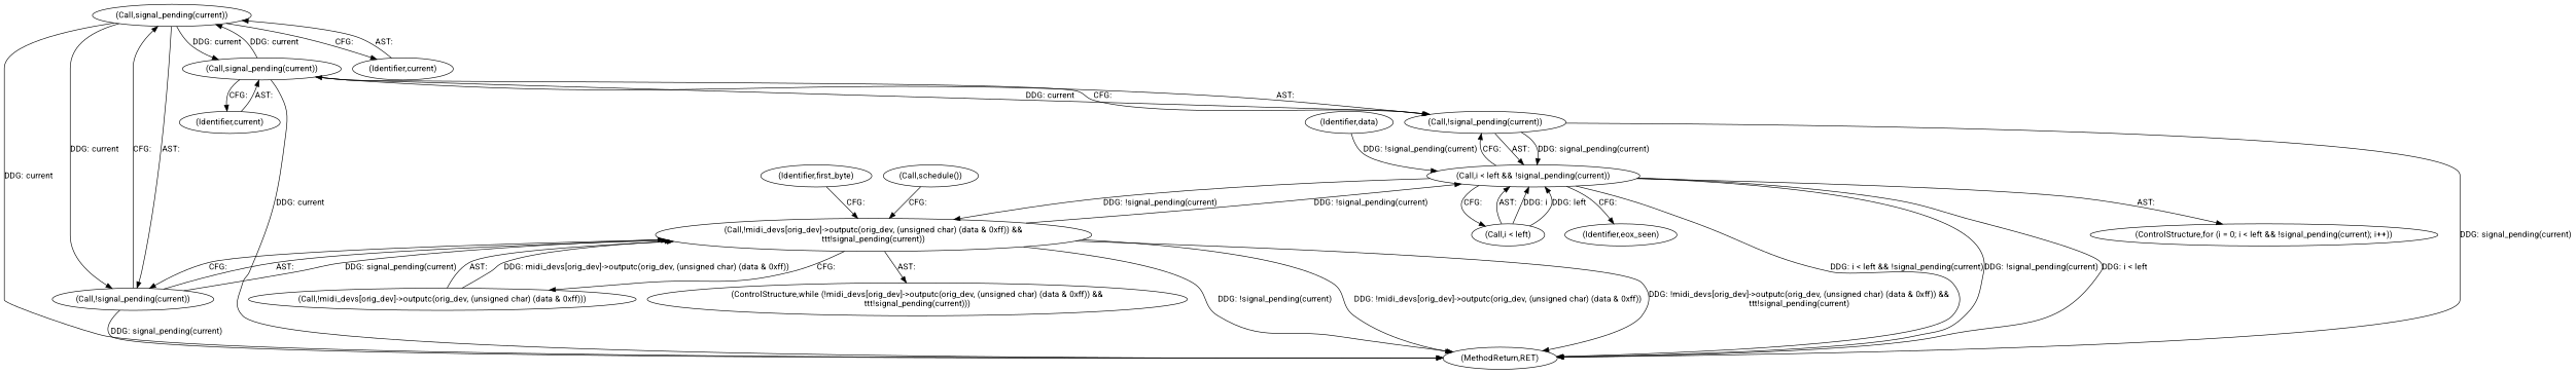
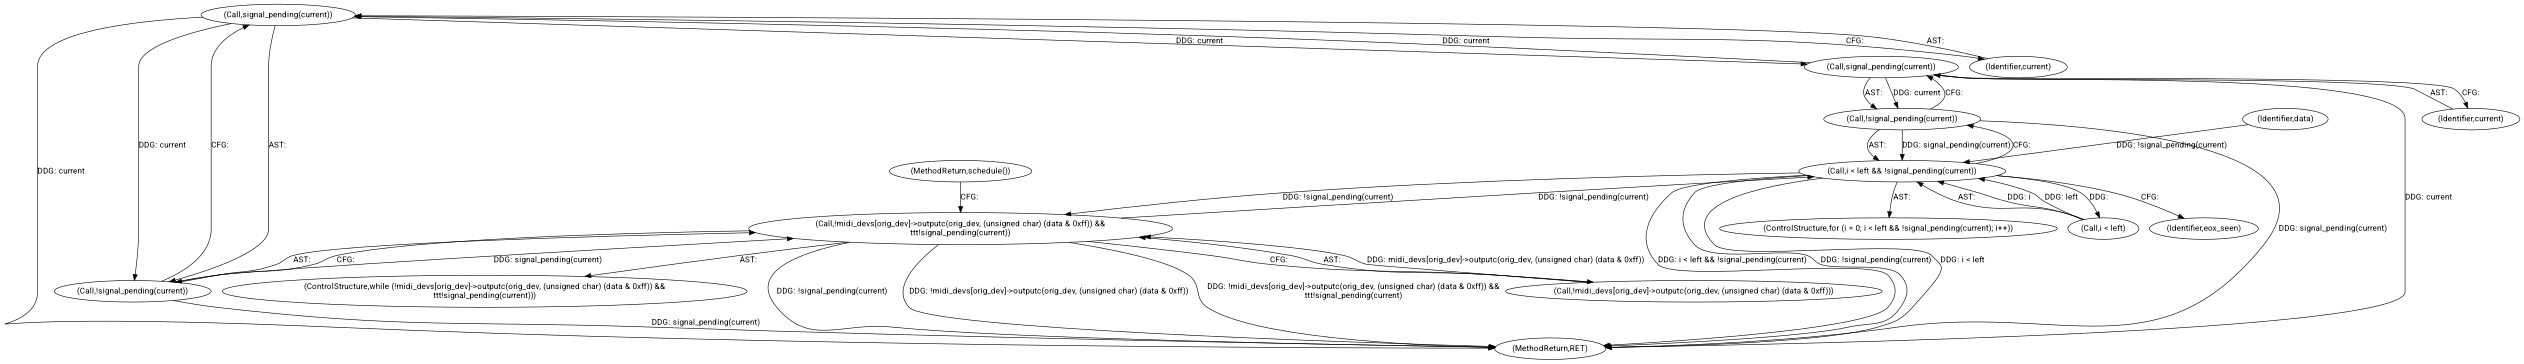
  digraph {
    fontname=Roboto
    node [fontname=Roboto]
    edge [fontname=Roboto]
    n1 [label="(Call,signal_pending(current))"]
    n2 [label="(Call,signal_pending(current))"]
    n3 [label="(Call,!signal_pending(current))"]
    n4 [label="(MethodReturn,RET)"]
    n5 [label="(Identifier,current)"]
    n6 [label="(Call,!signal_pending(current))"]
    n7 [label="(Identifier,current)"]
    n8 [label="(Call,!midi_devs[orig_dev]->outputc(orig_dev, (unsigned char) (data & 0xff)) &&\n\t\t\t!signal_pending(current))"]
    n9 [label="(Call,i < left && !signal_pending(current))"]
    n10 [label="(ControlStructure,for (i = 0; i < left && !signal_pending(current); i++))"]
    n11 [label="(Call,i < left)"]
    n12 [label="(Identifier,eox_seen)"]
    n13 [label="(Call,!midi_devs[orig_dev]->outputc(orig_dev, (unsigned char) (data & 0xff)))"]
    n14 [label="(ControlStructure,while (!midi_devs[orig_dev]->outputc(orig_dev, (unsigned char) (data & 0xff)) &&\n\t\t\t!signal_pending(current)))"]
-   n15 [label="(Identifier,first_byte)"]
-   n16 [label="(Call,schedule())"]
+   n16 [label="(MethodReturn,schedule())"]
    n17 [label="(Identifier,data)"]
    n1 -> n2 [label="DDG: current"]
    n1 -> n3 [label="AST: "]
    n1 -> n3 [label="DDG: current"]
    n1 -> n4 [label="DDG: current"]
    n1 -> n5 [label="CFG: "]
    n2 -> n1 [label="DDG: current"]
    n2 -> n4 [label="DDG: current"]
    n2 -> n6 [label="AST: "]
    n2 -> n6 [label="DDG: current"]
    n2 -> n7 [label="CFG: "]
    n3 -> n1 [label="CFG: "]
    n3 -> n4 [label="DDG: signal_pending(current)"]
    n3 -> n8 [label="AST: "]
    n3 -> n8 [label="DDG: signal_pending(current)"]
    n5 -> n1 [label="AST: "]
    n6 -> n2 [label="CFG: "]
    n6 -> n4 [label="DDG: signal_pending(current)"]
    n6 -> n9 [label="AST: "]
    n6 -> n9 [label="DDG: signal_pending(current)"]
    n7 -> n2 [label="AST: "]
    n8 -> n3 [label="CFG: "]
    n8 -> n4 [label="DDG: !signal_pending(current)"]
    n8 -> n4 [label="DDG: !midi_devs[orig_dev]->outputc(orig_dev, (unsigned char) (data & 0xff))"]
    n8 -> n4 [label="DDG: !midi_devs[orig_dev]->outputc(orig_dev, (unsigned char) (data & 0xff)) &&\n\t\t\t!signal_pending(current)"]
    n8 -> n9 [label="DDG: !signal_pending(current)"]
    n8 -> n13 [label="CFG: "]
    n8 -> n14 [label="AST: "]
    n9 -> n4 [label="DDG: i < left && !signal_pending(current)"]
    n9 -> n4 [label="DDG: !signal_pending(current)"]
    n9 -> n4 [label="DDG: i < left"]
    n9 -> n6 [label="CFG: "]
    n9 -> n8 [label="DDG: !signal_pending(current)"]
    n9 -> n10 [label="AST: "]
-   n9 -> n11 [label="CFG: "]
+   n9 -> n11 [label="DDG: "]
    n9 -> n12 [label="CFG: "]
    n11 -> n9 [label="AST: "]
    n11 -> n9 [label="DDG: i"]
    n11 -> n9 [label="DDG: left"]
    n13 -> n8 [label="AST: "]
    n13 -> n8 [label="DDG: midi_devs[orig_dev]->outputc(orig_dev, (unsigned char) (data & 0xff))"]
-   n15 -> n8 [label="CFG: "]
    n16 -> n8 [label="CFG: "]
    n17 -> n9 [label="DDG: !signal_pending(current)"]
  }
